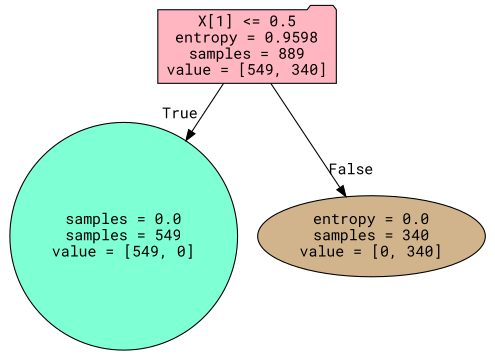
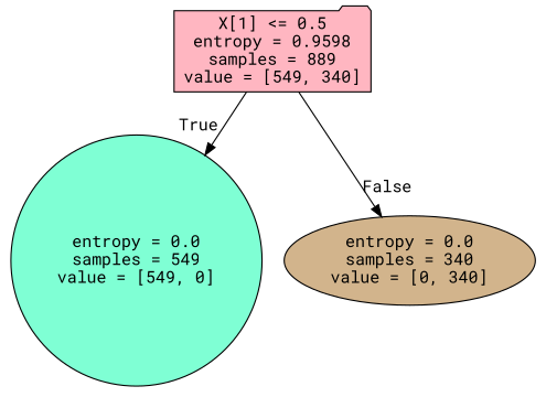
  digraph {
    fontname="Roboto Mono"
    node [style=filled fontname="Roboto Mono"]
    edge [labeldistance=2.5 fontname="Roboto Mono"]
    n1 [label="X[1] <= 0.5\nentropy = 0.9598\nsamples = 889\nvalue = [549, 340]" shape=folder fillcolor=lightpink]
-   n2 [label="samples = 0.0\nsamples = 549\nvalue = [549, 0]" shape=circle fillcolor=aquamarine]
+   n2 [label="entropy = 0.0\nsamples = 549\nvalue = [549, 0]" shape=circle fillcolor=aquamarine]
    n3 [label="entropy = 0.0\nsamples = 340\nvalue = [0, 340]" shape=ellipse fillcolor=tan]
    n1 -> n2 [headlabel=True labelangle=45]
    n1 -> n3 [headlabel=False labelangle=-45]
  }
